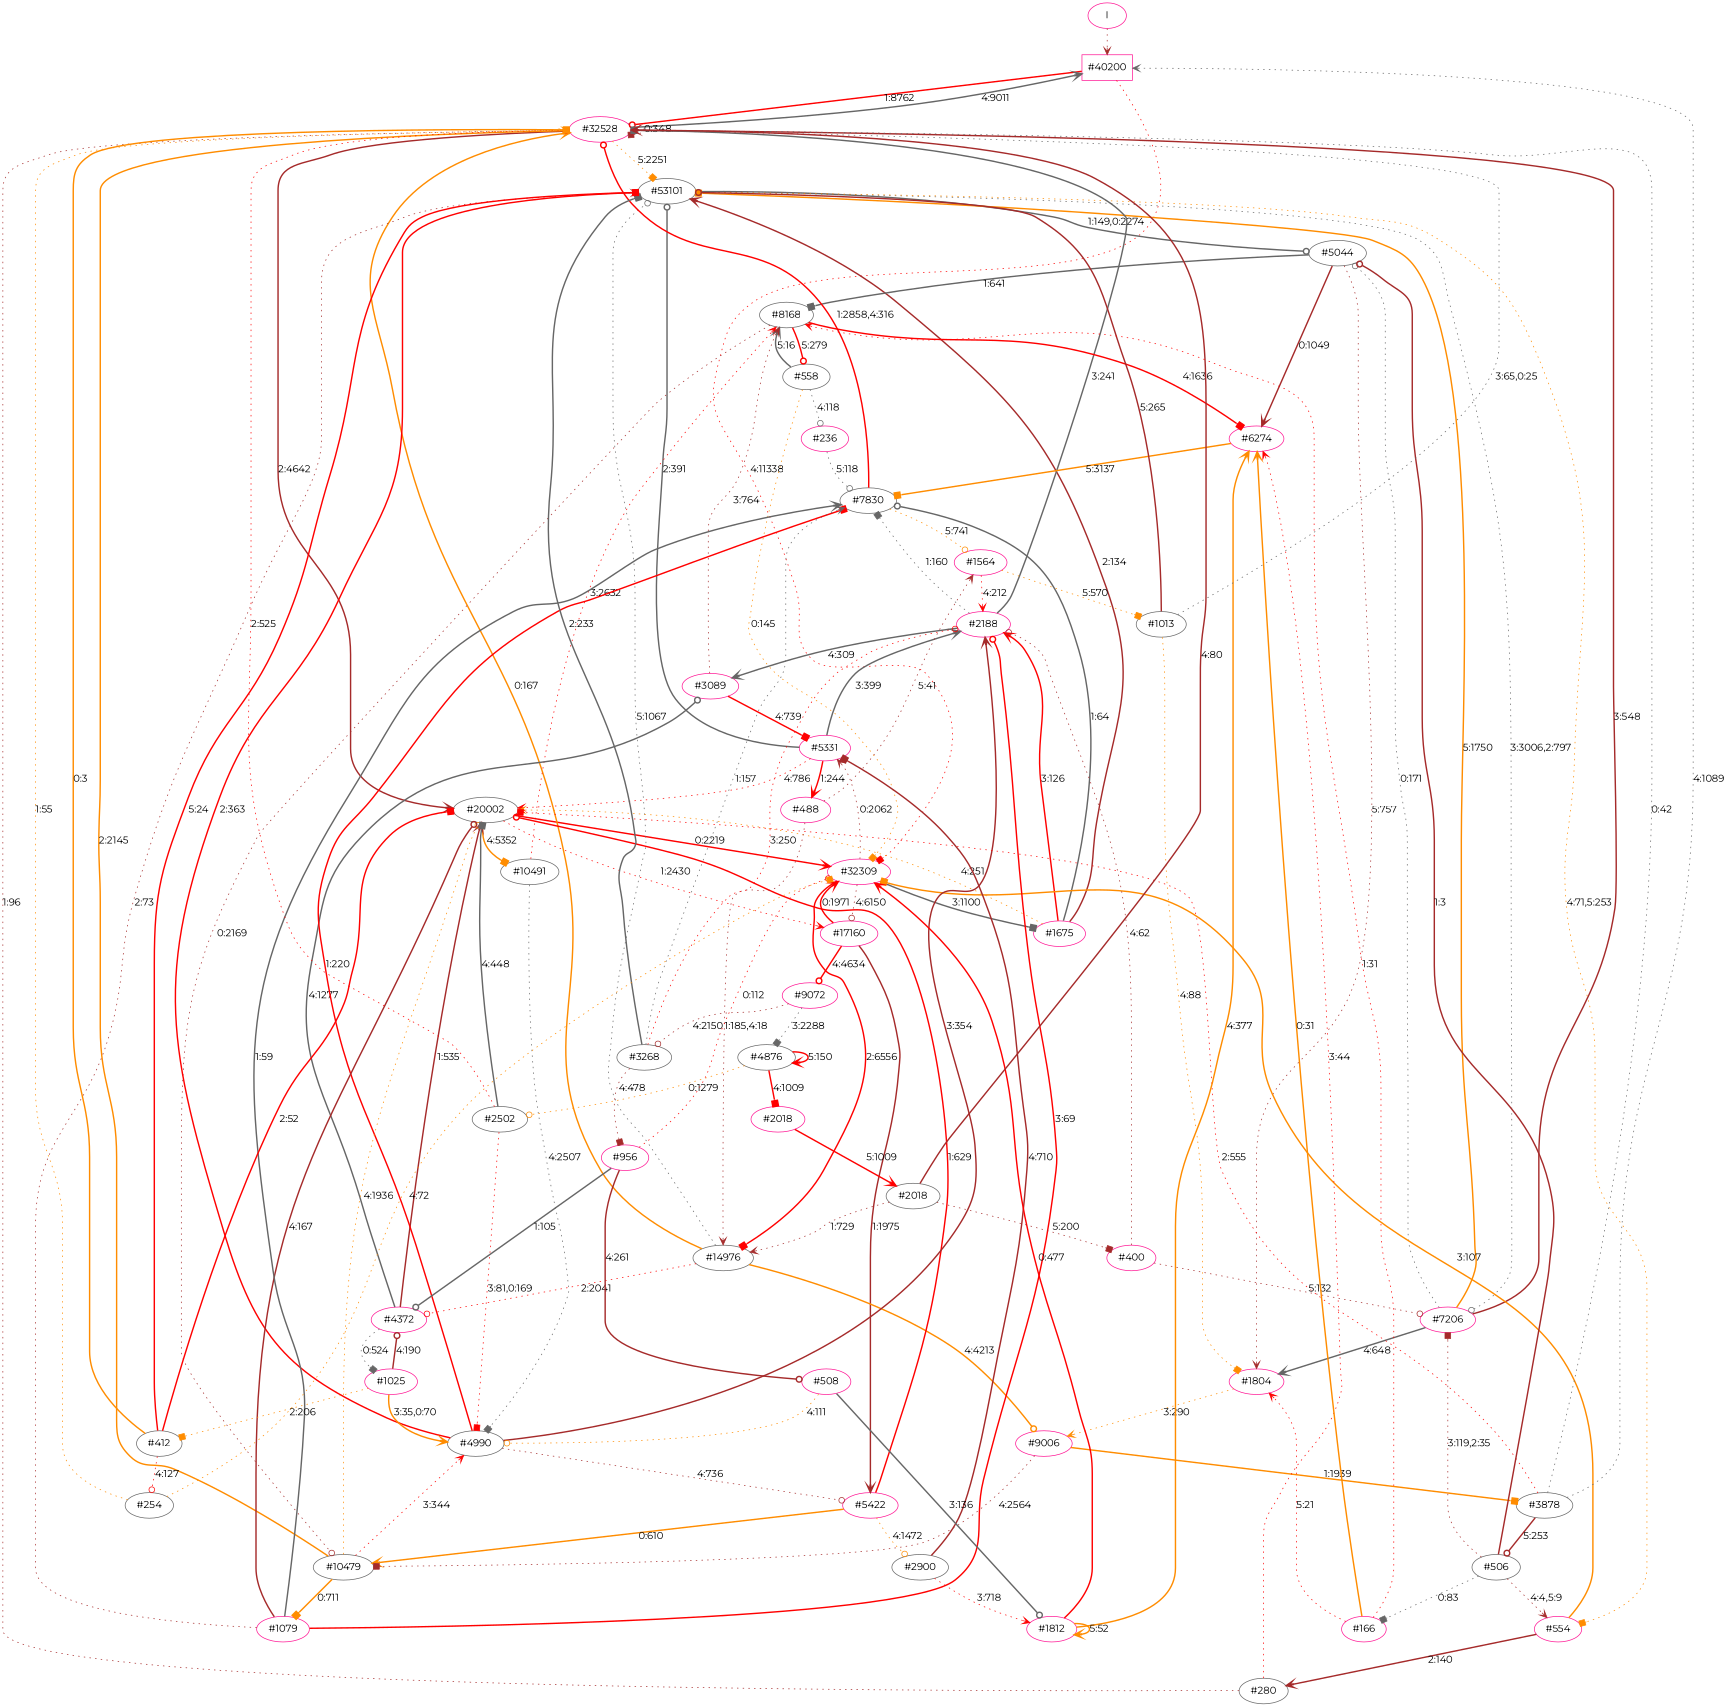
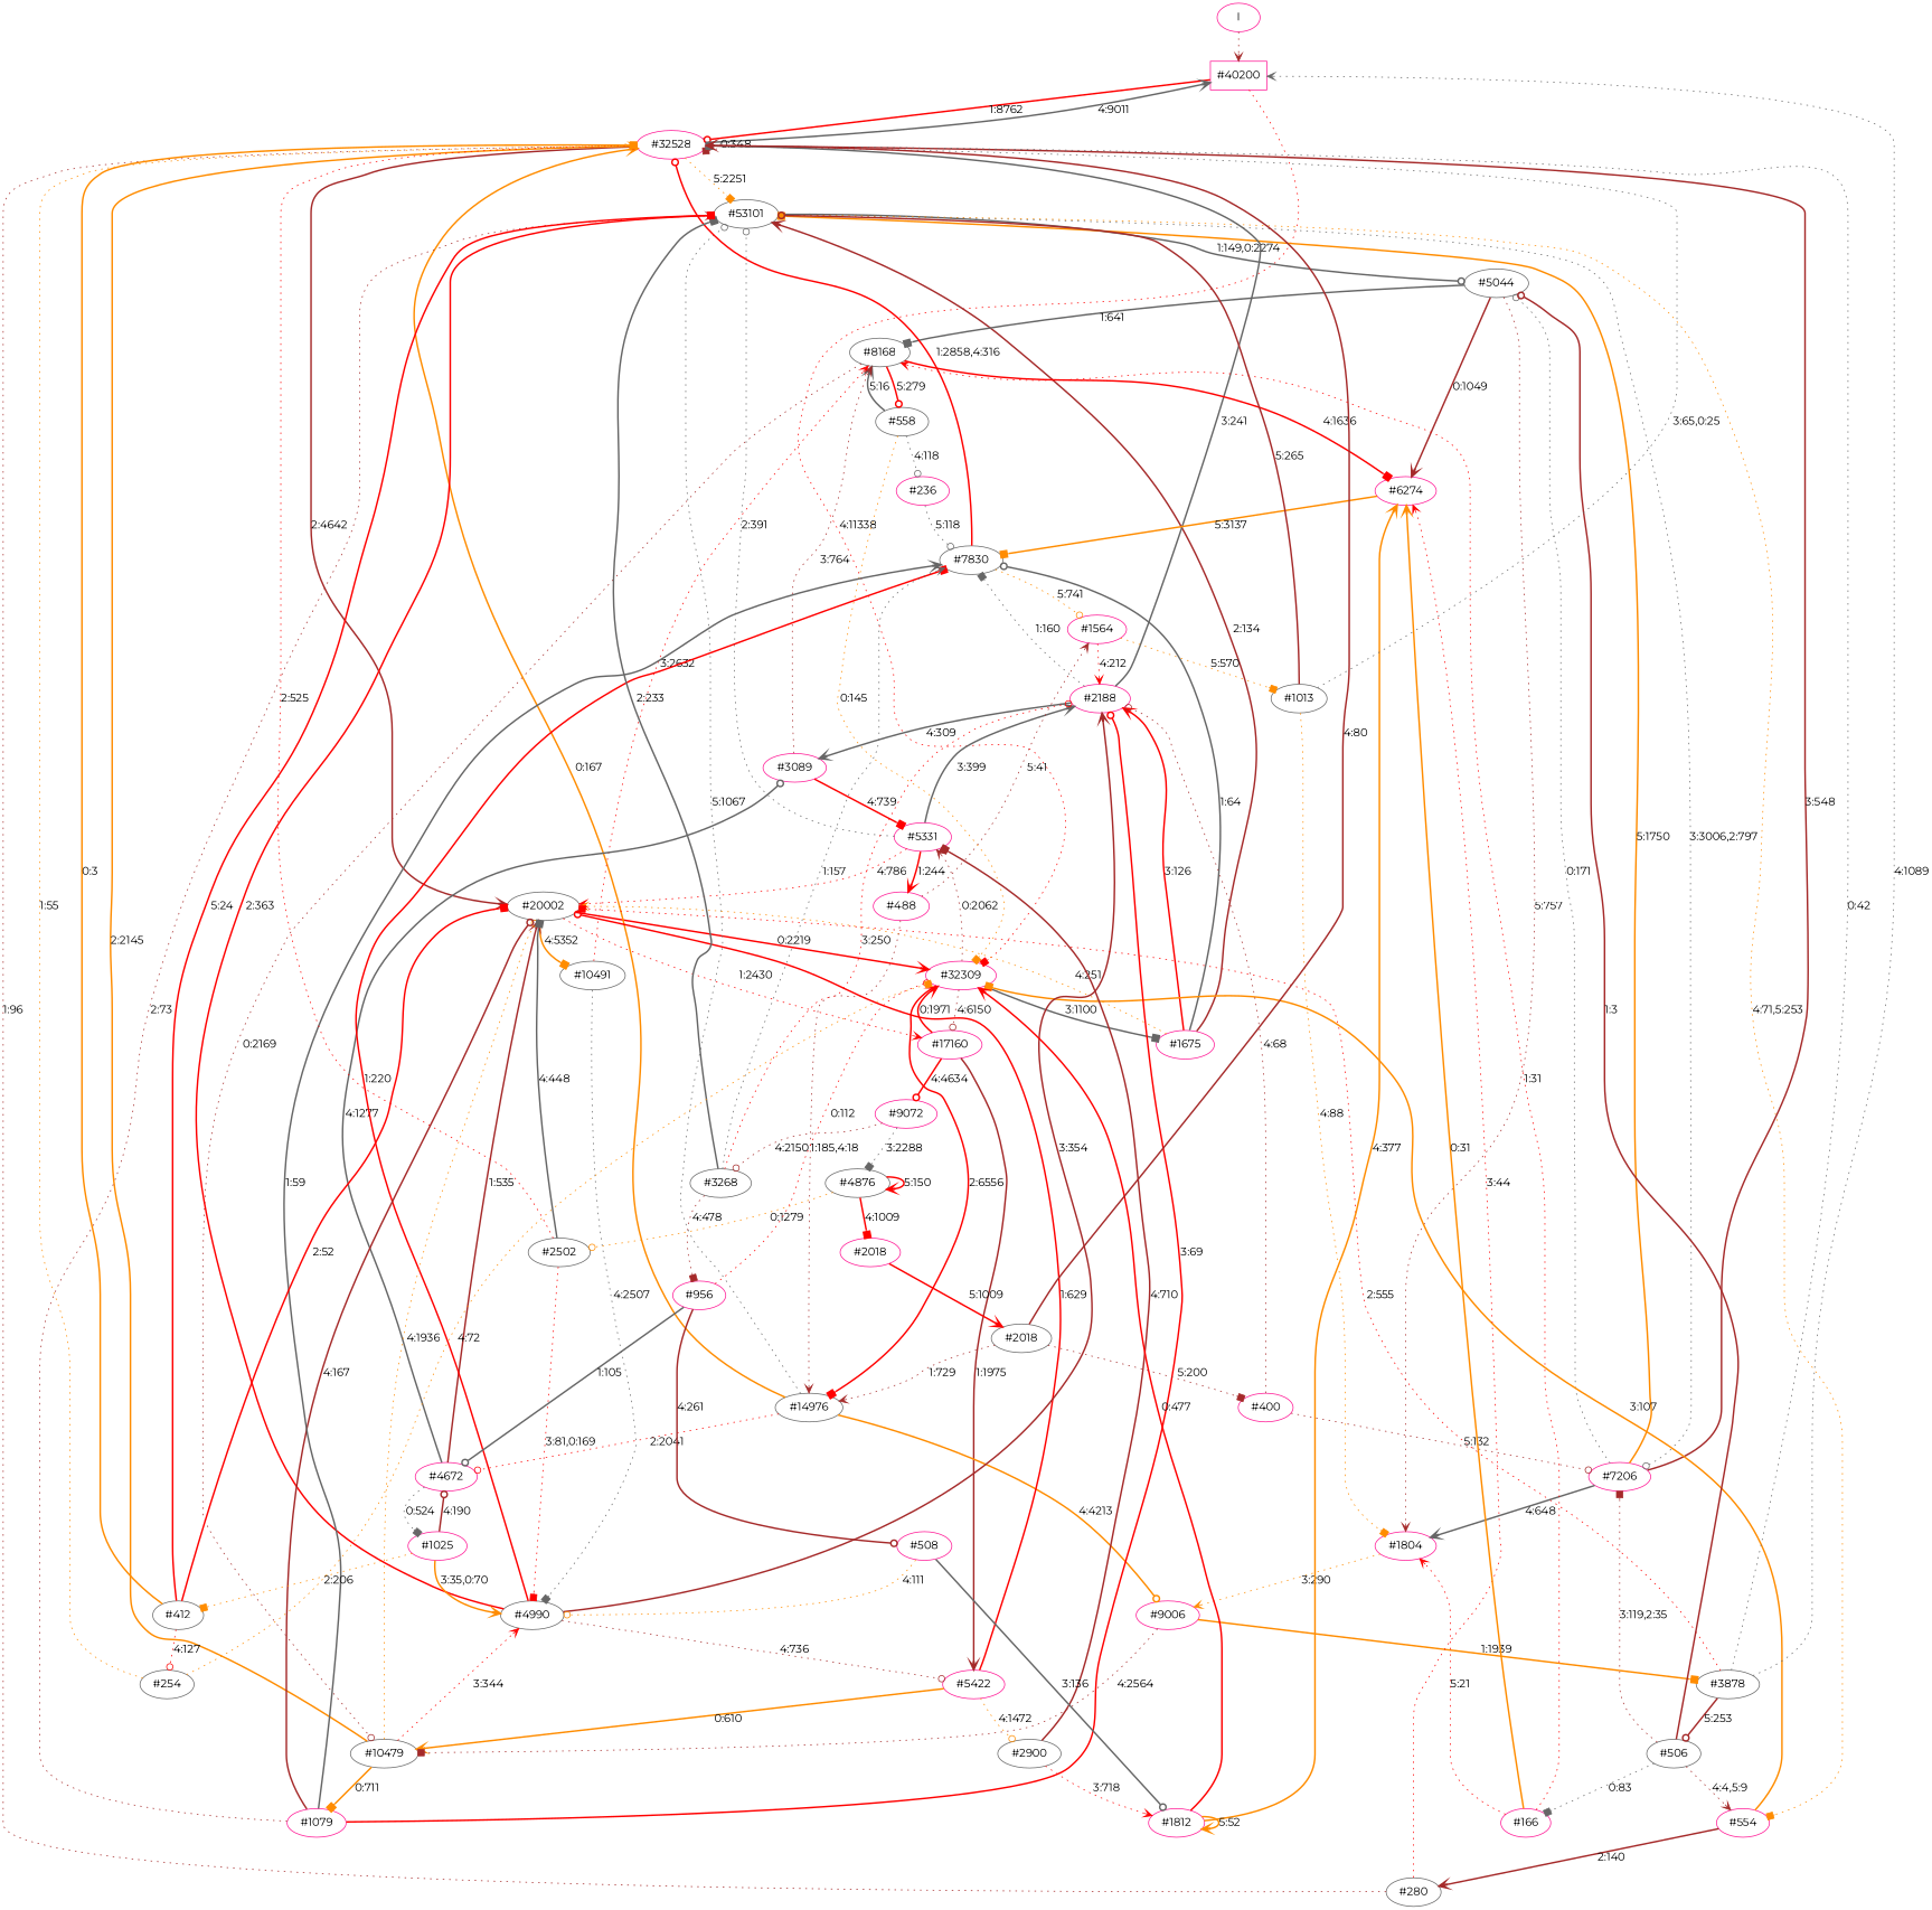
  digraph {
    fontname=Montserrat
    node [color=deeppink fontname=Montserrat]
    edge [arrowhead=vee color=red fontname=Montserrat style=bold]
    n1 [label="#40200" shape=box]
    n2 [label="#32528"]
    n3 [label="#32309"]
    n4 [color=gray40 label="#20002"]
    n5 [color=gray40 label="#53101"]
    n6 [label="#17160"]
    n7 [color=gray40 label="#14976"]
    n8 [label="#5331"]
    n9 [label="#1675"]
    I
    n11 [color=gray40 label="#10491"]
    n12 [color=gray40 label="#5044"]
    n13 [label="#7206"]
    n14 [label="#554"]
    n15 [label="#5422"]
    n16 [label="#9072"]
    n17 [label="#9006"]
-   n18 [label="#4372"]
+   n18 [label="#4672"]
    n19 [label="#2188"]
    n20 [label="#488"]
    n21 [color=gray40 label="#7830"]
    n22 [color=gray40 label="#8168"]
    n23 [color=gray40 label="#4990"]
    n24 [label="#1804"]
    n25 [label="#6274"]
    n26 [color=gray40 label="#280"]
    n27 [color=gray40 label="#10479"]
    n28 [color=gray40 label="#558"]
    n29 [color=gray40 label="#3878"]
    n30 [label="#1079"]
    n31 [label="#236"]
    n32 [label="#1564"]
    n33 [color=gray40 label="#506"]
    n34 [color=gray40 label="#2900"]
    n35 [color=gray40 label="#4876"]
    n36 [color=gray40 label="#3268"]
    n37 [label="#3089"]
    n38 [label="#1812"]
    n39 [color=gray40 label="#1013"]
    n40 [label="#1025"]
    n41 [color=gray40 label="#2502"]
    n42 [label="#2018"]
    n43 [label="#956"]
    n44 [color=gray40 label="#2018"]
    n45 [label="#508"]
    n46 [color=gray40 label="#412"]
    n47 [label="#400"]
    n48 [label="#166"]
    n49 [color=gray40 label="#254"]
    n1 -> n2 [arrowhead=odot label="1:8762"]
    n1 -> n3 [arrowhead=box label="4:11338" style=dotted]
    n2 -> n1 [color=gray40 label="4:9011"]
    n2 -> n2 [arrowhead=box color=brown label="0:348" style=dotted]
    n2 -> n4 [color=brown label="2:4642"]
    n2 -> n5 [arrowhead=box color=darkorange label="5:2251" style=dotted]
    n3 -> n6 [arrowhead=odot color=brown label="4:6150" style=dotted]
    n3 -> n7 [arrowhead=box label="2:6556"]
    n3 -> n8 [color=brown label="0:2062" style=dotted]
    n3 -> n9 [arrowhead=box color=gray40 label="3:1100"]
    n4 -> n3 [label="0:2219"]
    n4 -> n6 [label="1:2430" style=dotted]
    n4 -> n11 [arrowhead=box color=darkorange label="4:5352"]
    n5 -> n12 [arrowhead=odot color=gray40 label="1:149,0:2274"]
    n5 -> n13 [arrowhead=odot color=gray40 label="3:3006,2:797" style=dotted]
    n5 -> n14 [arrowhead=box color=darkorange label="4:71,5:253" style=dotted]
    n6 -> n3 [label="0:1971"]
    n6 -> n15 [color=brown label="1:1975"]
    n6 -> n16 [arrowhead=odot label="4:4634"]
    n7 -> n2 [color=darkorange label="0:167"]
    n7 -> n5 [arrowhead=odot color=gray40 label="5:1067" style=dotted]
    n7 -> n17 [arrowhead=odot color=darkorange label="4:4213"]
    n7 -> n18 [arrowhead=odot label="2:2041" style=dotted]
    n8 -> n4 [label="4:786" style=dotted]
-   n8 -> n5 [arrowhead=odot color=gray40 label="2:391"]
+   n8 -> n5 [arrowhead=odot color=gray40 label="2:391" style=dotted]
    n8 -> n19 [color=gray40 label="3:399"]
    n8 -> n20 [label="1:244"]
    n9 -> n4 [color=darkorange label="4:251" style=dotted]
    n9 -> n5 [color=brown label="2:134"]
    n9 -> n19 [label="3:126"]
    n9 -> n21 [arrowhead=odot color=gray40 label="1:64"]
    I -> n1 [color=brown style=dotted]
    n11 -> n22 [label="3:2632" style=dotted]
    n11 -> n23 [arrowhead=box color=gray40 label="4:2507" style=dotted]
    n12 -> n22 [arrowhead=box color=gray40 label="1:641"]
    n12 -> n24 [color=brown label="5:757" style=dotted]
    n12 -> n25 [color=brown label="0:1049"]
    n13 -> n2 [arrowhead=odot color=brown label="3:548"]
    n13 -> n5 [arrowhead=box color=darkorange label="5:1750"]
    n13 -> n12 [arrowhead=odot color=gray40 label="0:171" style=dotted]
    n13 -> n24 [color=gray40 label="4:648"]
    n14 -> n3 [arrowhead=box color=darkorange label="3:107"]
    n14 -> n26 [color=brown label="2:140"]
    n15 -> n4 [arrowhead=odot label="1:629"]
    n15 -> n27 [color=darkorange label="0:610"]
    n15 -> n34 [arrowhead=odot color=darkorange label="4:1472" style=dotted]
    n16 -> n35 [arrowhead=box color=gray40 label="3:2288" style=dotted]
    n16 -> n36 [arrowhead=odot color=brown label="4:2150" style=dotted]
    n17 -> n27 [arrowhead=box color=brown label="4:2564" style=dotted]
    n17 -> n29 [arrowhead=box color=darkorange label="1:1939"]
    n18 -> n4 [color=brown label="1:535"]
    n18 -> n37 [arrowhead=odot color=gray40 label="4:1277"]
    n18 -> n40 [arrowhead=box color=gray40 label="0:524" style=dotted]
    n19 -> n2 [arrowhead=box color=gray40 label="3:241"]
    n19 -> n21 [arrowhead=box color=gray40 label="1:160" style=dotted]
    n19 -> n37 [color=gray40 label="4:309"]
    n20 -> n7 [color=brown label="1:185,4:18" style=dotted]
    n20 -> n32 [color=brown label="5:41" style=dotted]
    n21 -> n2 [arrowhead=odot label="1:2858,4:316"]
    n21 -> n32 [arrowhead=odot color=darkorange label="5:741" style=dotted]
    n22 -> n25 [arrowhead=box label="4:1636"]
    n22 -> n27 [arrowhead=odot color=brown label="0:2169" style=dotted]
    n22 -> n28 [arrowhead=odot label="5:279"]
    n23 -> n5 [arrowhead=odot label="2:363"]
    n23 -> n15 [arrowhead=odot color=brown label="4:736" style=dotted]
    n23 -> n19 [color=brown label="3:354"]
    n23 -> n21 [arrowhead=box label="1:220"]
    n24 -> n17 [color=darkorange label="3:290" style=dotted]
    n25 -> n21 [arrowhead=box color=darkorange label="5:3137"]
    n26 -> n2 [arrowhead=box color=brown label="1:96" style=dotted]
    n26 -> n25 [label="3:44" style=dotted]
    n27 -> n2 [arrowhead=box color=darkorange label="2:2145"]
    n27 -> n4 [arrowhead=odot color=darkorange label="4:1936" style=dotted]
    n27 -> n23 [label="3:344" style=dotted]
    n27 -> n30 [arrowhead=box color=darkorange label="0:711"]
    n28 -> n3 [arrowhead=box color=darkorange label="0:145" style=dotted]
    n28 -> n22 [color=gray40 label="5:16"]
    n28 -> n31 [arrowhead=odot color=gray40 label="4:118" style=dotted]
    n29 -> n1 [color=gray40 label="4:1089" style=dotted]
    n29 -> n2 [arrowhead=odot color=gray40 label="0:42" style=dotted]
    n29 -> n4 [arrowhead=box label="2:555" style=dotted]
    n29 -> n33 [arrowhead=odot color=brown label="5:253"]
    n30 -> n4 [arrowhead=odot color=brown label="4:167"]
    n30 -> n5 [color=brown label="2:73" style=dotted]
    n30 -> n19 [arrowhead=odot label="3:69"]
    n30 -> n21 [color=gray40 label="1:59"]
    n31 -> n21 [arrowhead=odot color=gray40 label="5:118" style=dotted]
    n32 -> n19 [label="4:212" style=dotted]
    n32 -> n39 [arrowhead=box color=darkorange label="5:570" style=dotted]
    n33 -> n12 [arrowhead=odot color=brown label="1:3"]
    n33 -> n13 [arrowhead=box color=brown label="3:119,2:35" style=dotted]
    n33 -> n14 [color=brown label="4:4,5:9" style=dotted]
    n33 -> n48 [arrowhead=box color=gray40 label="0:83" style=dotted]
    n34 -> n8 [arrowhead=box color=brown label="4:710"]
    n34 -> n38 [label="3:718" style=dotted]
    n35 -> n35 [label="5:150"]
    n35 -> n41 [arrowhead=odot color=darkorange label="0:1279" style=dotted]
    n35 -> n42 [arrowhead=box label="4:1009"]
    n36 -> n5 [arrowhead=box color=gray40 label="2:233"]
    n36 -> n19 [arrowhead=odot label="3:250" style=dotted]
    n36 -> n21 [color=gray40 label="1:157" style=dotted]
    n36 -> n43 [arrowhead=box color=brown label="4:478" style=dotted]
    n37 -> n8 [arrowhead=box label="4:739"]
    n37 -> n22 [color=brown label="3:764" style=dotted]
    n38 -> n3 [label="0:477"]
    n38 -> n25 [color=darkorange label="4:377"]
    n38 -> n38 [color=darkorange label="5:52"]
    n39 -> n2 [arrowhead=box color=gray40 label="3:65,0:25" style=dotted]
    n39 -> n5 [arrowhead=odot color=brown label="5:265"]
    n39 -> n24 [arrowhead=box color=darkorange label="4:88" style=dotted]
    n40 -> n18 [arrowhead=odot color=brown label="4:190"]
    n40 -> n23 [color=darkorange label="3:35,0:70"]
    n40 -> n46 [arrowhead=box color=darkorange label="2:206" style=dotted]
    n41 -> n2 [arrowhead=odot label="2:525" style=dotted]
    n41 -> n4 [arrowhead=box color=gray40 label="4:448"]
    n41 -> n23 [arrowhead=box label="3:81,0:169" style=dotted]
    n42 -> n44 [label="5:1009"]
    n43 -> n3 [arrowhead=odot label="0:112" style=dotted]
    n43 -> n18 [arrowhead=odot color=gray40 label="1:105"]
    n43 -> n45 [arrowhead=odot color=brown label="4:261"]
    n44 -> n2 [color=brown label="4:80"]
    n44 -> n7 [color=brown label="1:729" style=dotted]
    n44 -> n47 [arrowhead=box color=brown label="5:200" style=dotted]
    n45 -> n23 [arrowhead=odot color=darkorange label="4:111" style=dotted]
    n45 -> n38 [arrowhead=odot color=gray40 label="3:136"]
    n46 -> n2 [arrowhead=box color=darkorange label="0:3"]
    n46 -> n4 [arrowhead=box label="2:52"]
    n46 -> n5 [arrowhead=box label="5:24"]
    n46 -> n49 [arrowhead=odot label="4:127" style=dotted]
    n47 -> n13 [arrowhead=odot color=brown label="5:132" style=dotted]
-   n47 -> n19 [arrowhead=odot color=brown label="4:62" style=dotted]
+   n47 -> n19 [arrowhead=odot color=brown label="4:68" style=dotted]
    n48 -> n22 [label="1:31" style=dotted]
    n48 -> n24 [label="5:21" style=dotted]
    n48 -> n25 [color=darkorange label="0:31"]
    n49 -> n2 [color=darkorange label="1:55" style=dotted]
    n49 -> n3 [arrowhead=box color=darkorange label="4:72" style=dotted]
  }
